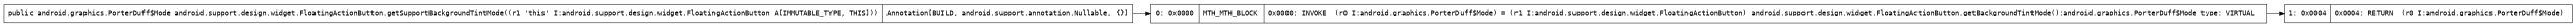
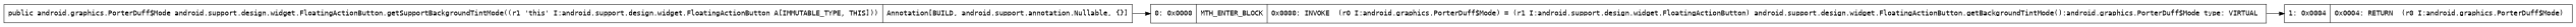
  digraph {
    rankdir=LR
    fontname="DejaVu Sans Mono"
    node [shape=record fontname="DejaVu Sans Mono"]
    edge [fontname="DejaVu Sans Mono"]
-   n1 [label="{0\:\ 0x0000|MTH_MTH_BLOCK\l|0x0000: INVOKE  (r0 I:android.graphics.PorterDuff$Mode) = (r1 I:android.support.design.widget.FloatingActionButton) android.support.design.widget.FloatingActionButton.getBackgroundTintMode():android.graphics.PorterDuff$Mode type: VIRTUAL \l}"]
+   n1 [label="{0\:\ 0x0000|MTH_ENTER_BLOCK\l|0x0000: INVOKE  (r0 I:android.graphics.PorterDuff$Mode) = (r1 I:android.support.design.widget.FloatingActionButton) android.support.design.widget.FloatingActionButton.getBackgroundTintMode():android.graphics.PorterDuff$Mode type: VIRTUAL \l}"]
    n2 [label="{1\:\ 0x0004|0x0004: RETURN  (r0 I:android.graphics.PorterDuff$Mode) \l}"]
    n3 [label="{public android.graphics.PorterDuff$Mode android.support.design.widget.FloatingActionButton.getSupportBackgroundTintMode((r1 'this' I:android.support.design.widget.FloatingActionButton A[IMMUTABLE_TYPE, THIS]))  | Annotation[BUILD, android.support.annotation.Nullable, \{\}]\l}"]
    n1 -> n2
    n3 -> n1
  }
